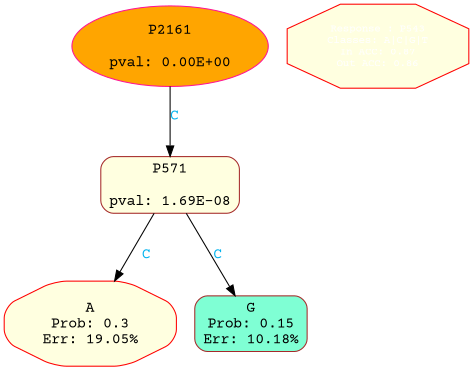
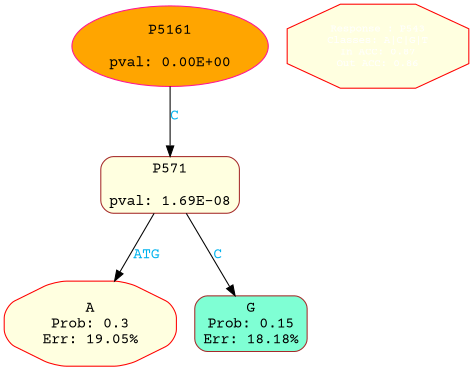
  digraph {
    fontname="Courier Prime"
    ranksep=equally
    splines=polylines
    node [color=red fillcolor=lightyellow fontname="Courier Prime" shape=octagon style="filled, rounded"]
    edge [fontcolor=deepskyblue2 fontname="Courier Prime"]
    n1 [label="A\nProb: 0.3\nErr: 19.05%"]
-   n2 [color=brown fillcolor=aquamarine label="G\nProb: 0.15\nErr: 10.18%" shape=box]
+   n2 [color=brown fillcolor=aquamarine label="G\nProb: 0.15\nErr: 18.18%" shape=box]
    n3 [align=left fontcolor=white fontsize=10 label="Response : P543\nClasses: A|C|G|T\nIn ACC: 0.87\nOut ACC: 0.86\n" style=filled]
-   n4 [color=deeppink fillcolor=orange label="P2161\n\npval: 0.00E+00" shape=ellipse]
+   n4 [color=deeppink fillcolor=orange label="P5161\n\npval: 0.00E+00" shape=ellipse]
    n5 [color=brown label="P571\n\npval: 1.69E-08" shape=box]
    subgraph sub_1 {
      rank=same
      n1
      n2
    }
    subgraph sub_2 {
      rank=same
      n3
      n4
    }
    n4 -> n5 [label=C]
-   n5 -> n1 [label=C]
+   n5 -> n1 [label=ATG]
    n5 -> n2 [label=C]
  }
